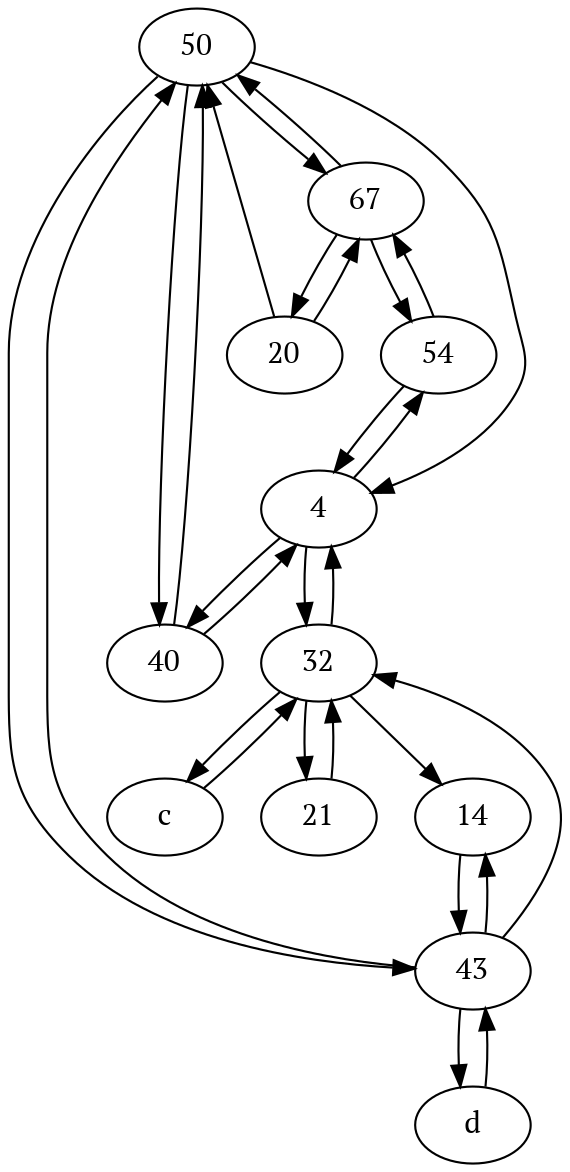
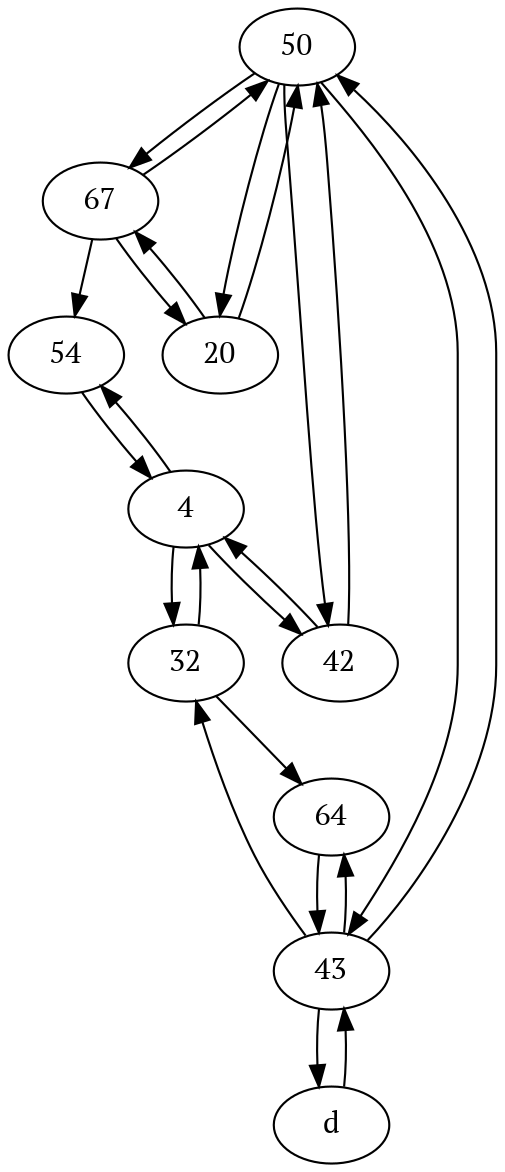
  digraph {
    fontname="PT Serif"
    node [fontname="PT Serif"]
    edge [fontname="PT Serif"]
    n1 [label=50]
    n2 [label=67]
-   42 [label=40]
+   42
    n4 [label=20]
    43
    n6 [label=54]
    n7 [label=4]
    32
-   14
+   14 [label=64]
    d
-   c
-   21
    n1 -> n2
    n1 -> 42
-   n1 -> n7
+   n1 -> n4
    n1 -> 43
    n2 -> n1
    n2 -> n4
    n2 -> n6
    42 -> n1
    42 -> n7
    n4 -> n1
    n4 -> n2
    43 -> n1
    43 -> 32
    43 -> 14
    43 -> d
-   n6 -> n2
    n6 -> n7
    n7 -> 42
    n7 -> n6
    n7 -> 32
    32 -> n7
    32 -> 14
-   32 -> c
-   32 -> 21
    14 -> 43
    d -> 43
-   c -> 32
-   21 -> 32
  }
